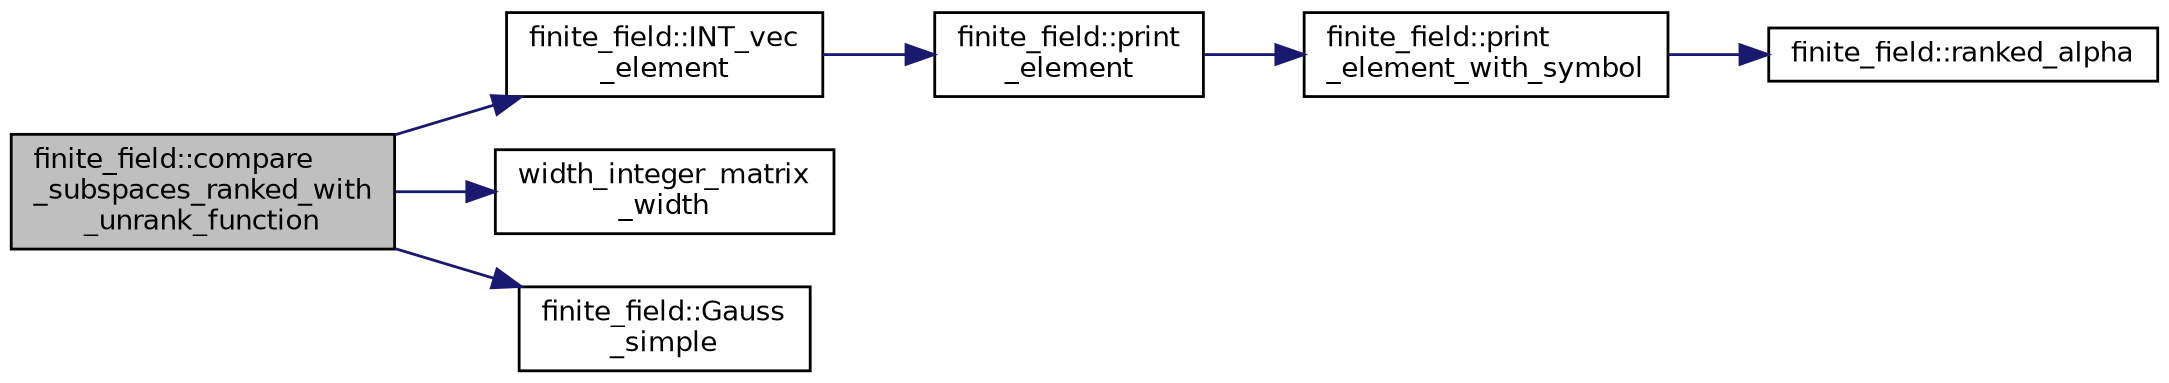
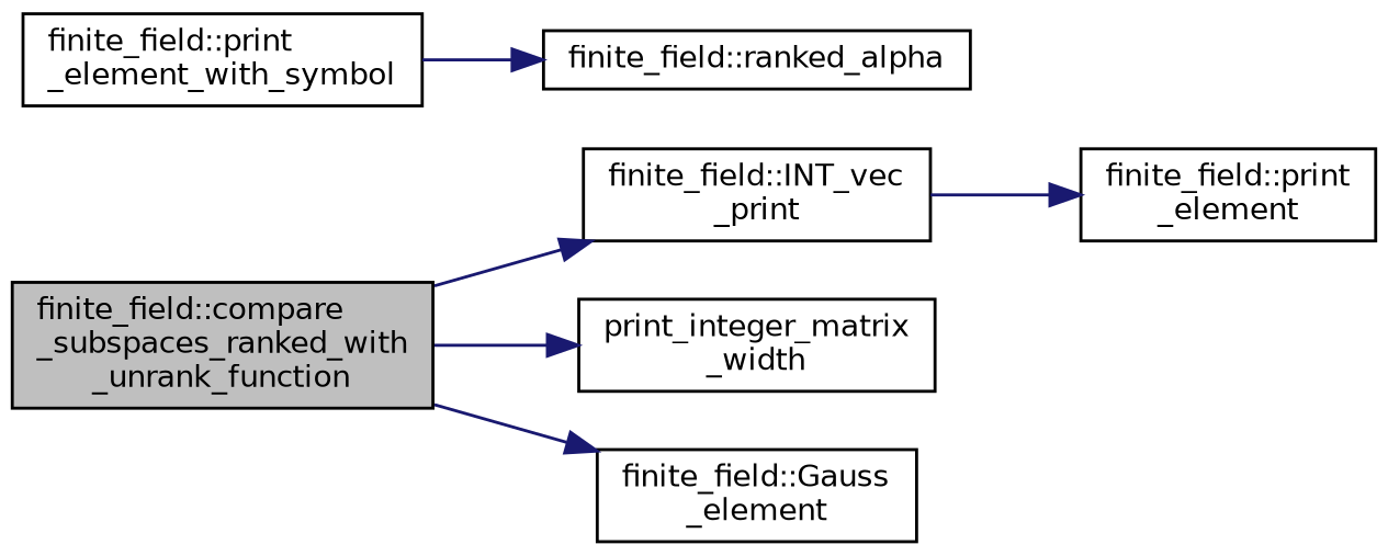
  digraph {
    rankdir=LR
    node [color=black fillcolor=white fontname=Helvetica fontsize=10 shape=record style=filled]
    edge [color=midnightblue fontname=Helvetica fontsize=10 labelfontname=Helvetica labelfontsize=10 style=solid]
    n1 [fillcolor=grey75 fontcolor=black height=0.2 label="finite_field::compare\l_subspaces_ranked_with\l_unrank_function" width=0.4]
-   n2 [height=0.2 label="finite_field::INT_vec\l_element" width=0.4]
-   n3 [height=0.2 label="width_integer_matrix\l_width" width=0.4]
-   n4 [height=0.2 label="finite_field::Gauss\l_simple" width=0.4]
+   n2 [height=0.2 label="finite_field::INT_vec\l_print" width=0.4]
+   n3 [height=0.2 label="print_integer_matrix\l_width" width=0.4]
+   n4 [height=0.2 label="finite_field::Gauss\l_element" width=0.4]
    n5 [height=0.2 label="finite_field::print\l_element" width=0.4]
    n6 [height=0.2 label="finite_field::print\l_element_with_symbol" width=0.4]
    n7 [height=0.2 label="finite_field::ranked_alpha" width=0.4]
    n1 -> n2
    n1 -> n3
    n1 -> n4
    n2 -> n5
-   n5 -> n6
    n6 -> n7
  }
